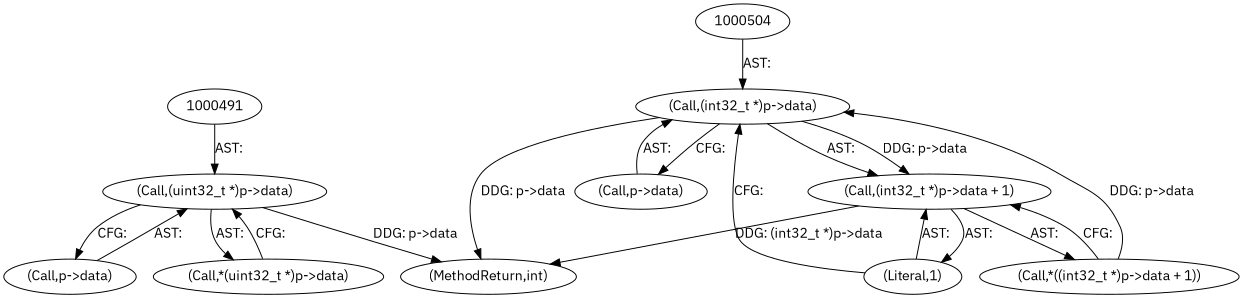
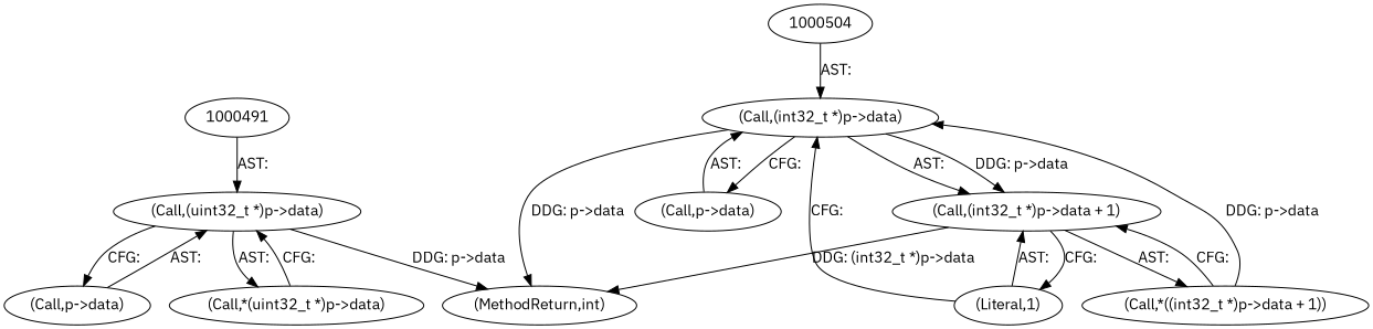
  digraph {
    fontname="IBM Plex Sans"
    node [fontname="IBM Plex Sans"]
    edge [fontname="IBM Plex Sans"]
    n1 [label="(Call,(uint32_t *)p->data)"]
    n2 [label="(Call,p->data)"]
    n3 [label="(Call,*(uint32_t *)p->data)"]
    n4 [label="(MethodReturn,int)"]
    n5 [label="(Call,(int32_t *)p->data)"]
    n6 [label="(Call,(int32_t *)p->data + 1)"]
    n7 [label="(Call,p->data)"]
    n8 [label="(Literal,1)"]
    n9 [label="(Call,*((int32_t *)p->data + 1))"]
    1000491
    1000504
    n1 -> n2 [label="CFG: "]
    n1 -> n3 [label="AST: "]
    n1 -> n4 [label="DDG: p->data"]
    n2 -> n1 [label="AST: "]
    n3 -> n1 [label="CFG: "]
    n5 -> n4 [label="DDG: p->data"]
    n5 -> n6 [label="AST: "]
    n5 -> n6 [label="DDG: p->data"]
    n5 -> n7 [label="CFG: "]
    n6 -> n4 [label="DDG: (int32_t *)p->data"]
-   n6 -> n8 [label="AST: "]
+   n6 -> n8 [label="CFG: "]
    n6 -> n9 [label="AST: "]
    n7 -> n5 [label="AST: "]
    n8 -> n5 [label="CFG: "]
    n8 -> n6 [label="AST: "]
    n9 -> n5 [label="DDG: p->data"]
    n9 -> n6 [label="CFG: "]
    1000491 -> n1 [label="AST: "]
    1000504 -> n5 [label="AST: "]
  }
